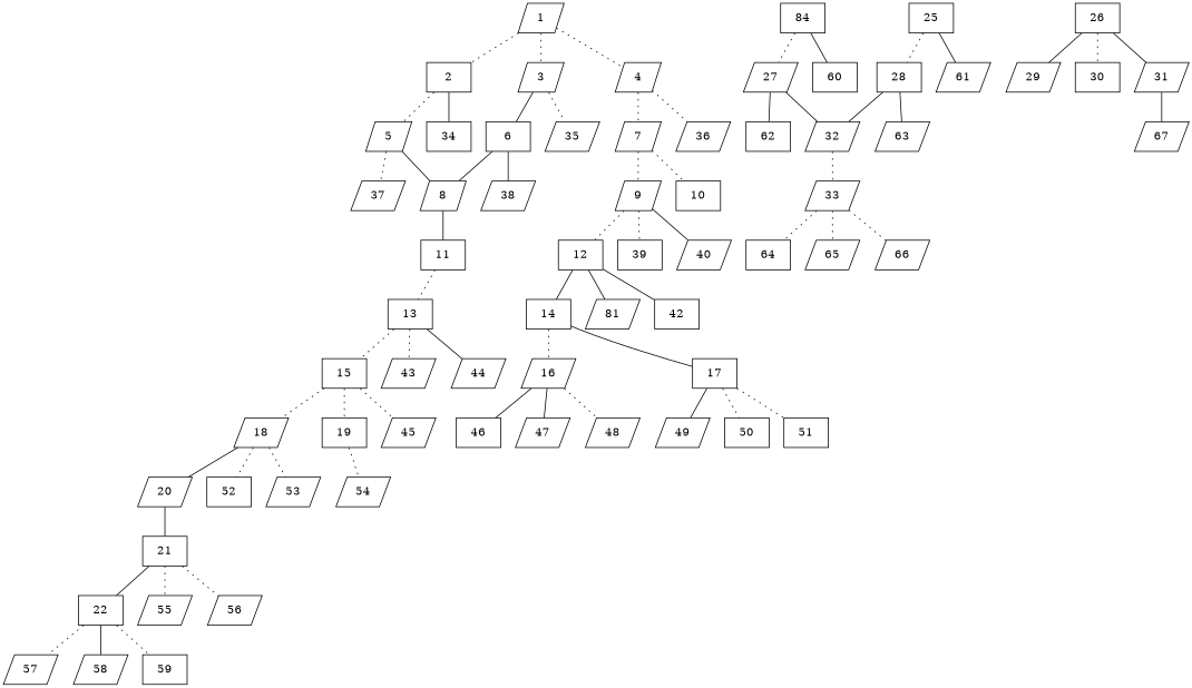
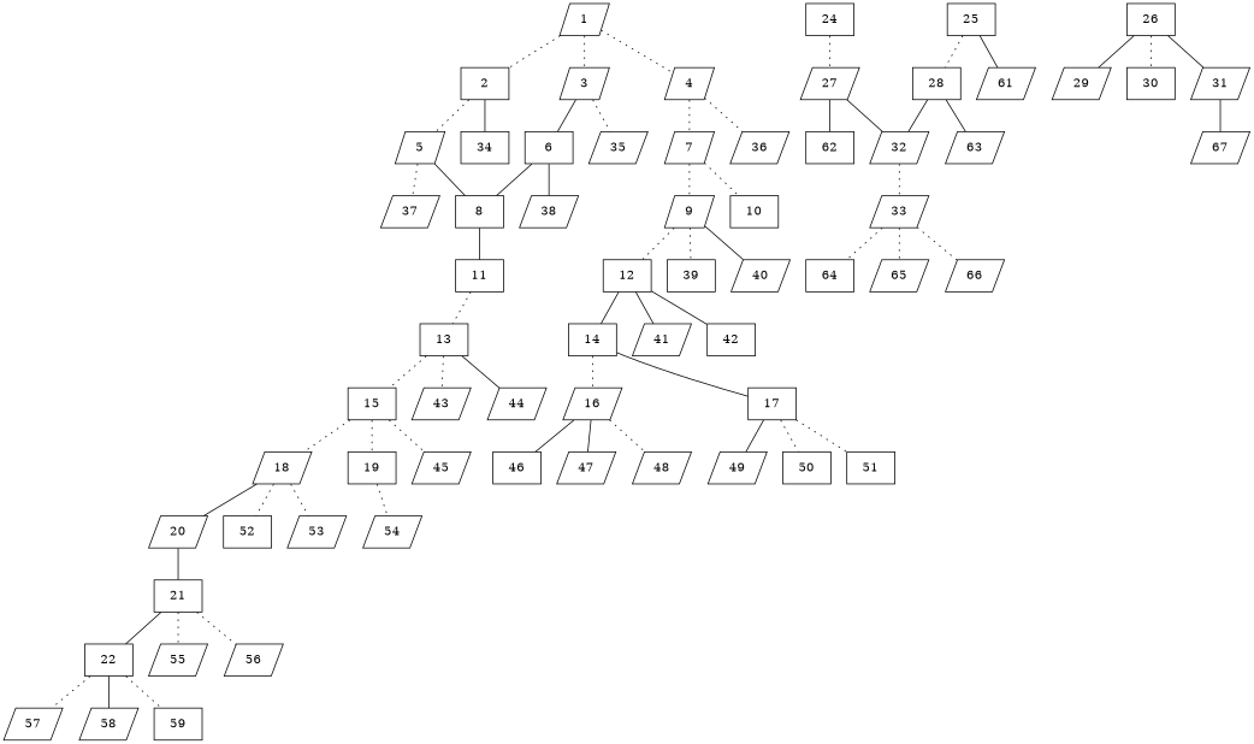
  graph {
    node [chem=H shape=parallelogram]
    edge [style=dotted valence=1]
    1 [chem=C]
    2 [chem=C shape=box]
    3 [chem=C]
    4 [chem=N]
    5 [chem=C]
    34 [shape=box]
    6 [chem=C shape=box]
    35
    7 [chem=C]
    36
-   8 [chem=C]
+   8 [chem=C shape=box]
    37
    38
    9 [chem=C]
    10 [chem=O shape=box]
    11 [chem=O shape=box]
    12 [chem=C shape=box]
    39 [shape=box]
    40
    13 [chem=C shape=box]
    14 [chem=S shape=box]
-   41 [label=81]
+   41
    42 [shape=box]
    15 [chem=C shape=box]
    43
    44
    16 [chem=C]
    17 [chem=C shape=box]
    18 [chem=C]
    19 [chem=O shape=box]
    45
    46 [shape=box]
    47
    48
    49
    50 [shape=box]
    51 [shape=box]
    20 [chem=O]
    52 [shape=box]
    53
    54
    21 [chem=C shape=box]
    22 [chem=C shape=box]
    55
    56
    57
    58
    59 [shape=box]
-   24 [chem=C shape=box label=84]
+   24 [chem=C shape=box]
    27 [chem=C]
-   60 [shape=box]
    25 [chem=C shape=box]
    28 [chem=C shape=box]
    61
    26 [chem=S shape=box]
    29 [chem=O]
    30 [chem=O shape=box]
    31 [chem=O]
    32 [chem=C]
    62 [shape=box]
    63
    67
    33 [chem=C]
    64 [shape=box]
    65
    66
    1 -- 2
    1 -- 3 [valence=2]
    1 -- 4
    2 -- 5 [valence=2]
    2 -- 34 [style=solid]
    3 -- 6 [style=solid]
    3 -- 35
    4 -- 7
    4 -- 36
    5 -- 8 [style=solid]
    5 -- 37
    6 -- 8 [style=solid valence=2]
    6 -- 38 [style=solid]
    7 -- 9
    7 -- 10 [valence=2]
    8 -- 11 [style=solid]
    9 -- 12
    9 -- 39
    9 -- 40 [style=solid]
    11 -- 13
    12 -- 14 [style=solid]
    12 -- 41 [style=solid]
    12 -- 42 [style=solid]
    13 -- 15
    13 -- 43
    13 -- 44 [style=solid]
    14 -- 16
    14 -- 17 [style=solid]
    15 -- 18
    15 -- 19
    15 -- 45
    16 -- 46 [style=solid]
    16 -- 47 [style=solid]
    16 -- 48
    17 -- 49 [style=solid]
    17 -- 50
    17 -- 51
    18 -- 20 [style=solid]
    18 -- 52
    18 -- 53
    19 -- 54
    20 -- 21 [style=solid]
    21 -- 22 [style=solid]
    21 -- 55
    21 -- 56
    22 -- 57
    22 -- 58 [style=solid]
    22 -- 59
    24 -- 27 [valence=2]
-   24 -- 60 [style=solid]
    27 -- 32 [style=solid]
    27 -- 62 [style=solid]
    25 -- 28
    25 -- 61 [style=solid]
    28 -- 32 [style=solid valence=2]
    28 -- 63 [style=solid]
    26 -- 29 [style=solid valence=2]
    26 -- 30 [valence=2]
    26 -- 31 [style=solid]
    31 -- 67 [style=solid]
    32 -- 33
    33 -- 64
    33 -- 65
    33 -- 66
  }
